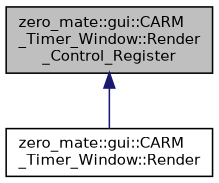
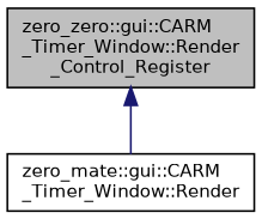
  digraph {
    rankdir=TB
    node [color=black fontname=Helvetica fontsize=10 shape=record]
-   n1 [fillcolor=grey75 fontcolor=black height=0.2 label="zero_mate::gui::CARM\l_Timer_Window::Render\l_Control_Register" style=filled width=0.4]
+   n1 [fillcolor=grey75 fontcolor=black height=0.2 label="zero_zero::gui::CARM\l_Timer_Window::Render\l_Control_Register" style=filled width=0.4]
    n2 [height=0.2 label="zero_mate::gui::CARM\l_Timer_Window::Render" width=0.4]
    n1 -> n2 [color=midnightblue dir=back fontname=Helvetica fontsize=10 labelfontname=Helvetica labelfontsize=10 style=solid]
  }
